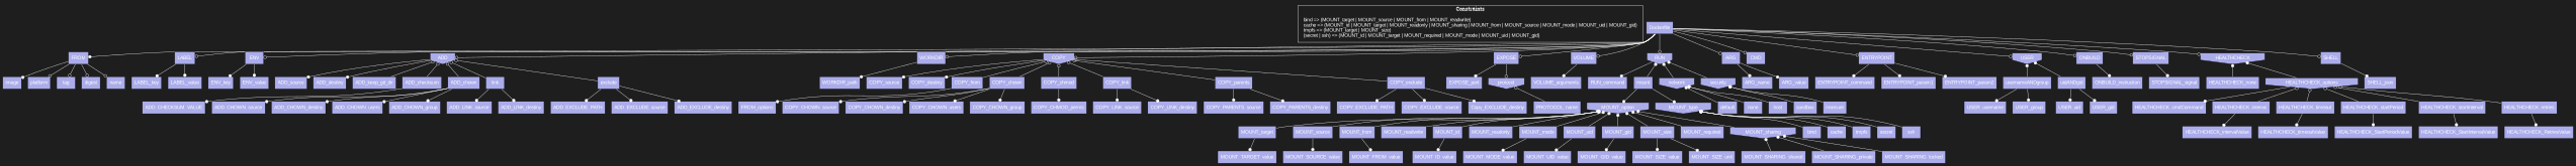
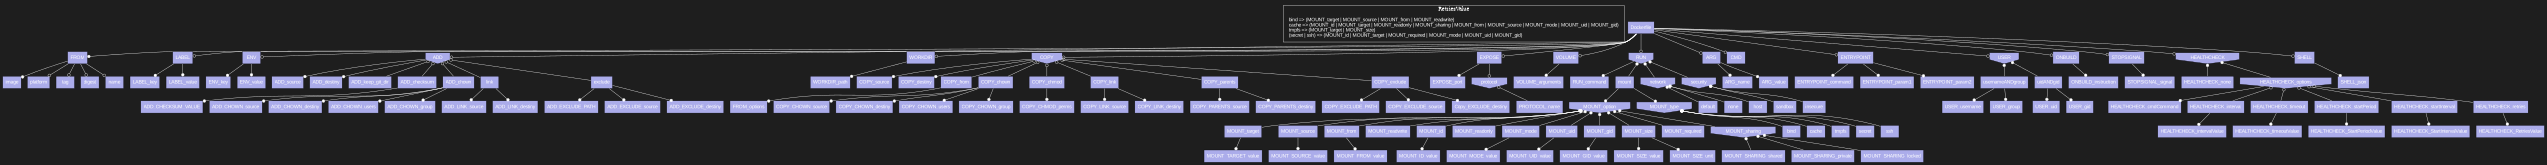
  digraph {
    bgcolor="#1e1e1e"
    newrank=true
    rankdir=TB
    node [fontcolor=white fontname="Arial Unicode MS, Arial" shape=box style=filled fillcolor="#ABACEA"]
    edge [arrowhead=dot arrowtail=none color=white dir=both]
    n1 [color="#1e1e1e" label=<<table border="0" cellpadding="0" cellspacing="0" cellborder="0">         <tr><td align="left">bind =&gt; (MOUNT_target | MOUNT_source | MOUNT_from | MOUNT_readwrite)</td></tr>     <tr><td align="left">cache =&gt; (MOUNT_id | MOUNT_target | MOUNT_readonly | MOUNT_sharing | MOUNT_from | MOUNT_source | MOUNT_mode | MOUNT_uid | MOUNT_gid)</td></tr>     <tr><td align="left">tmpfs =&gt; (MOUNT_target | MOUNT_size)</td></tr>     <tr><td align="left">(secret | ssh) =&gt; (MOUNT_id | MOUNT_target | MOUNT_required | MOUNT_mode | MOUNT_uid | MOUNT_gid)</td></tr> </table>> fillcolor=""]
    image
    FROM
    platform
    tag
    digest
    name
    Dockerfile
    LABEL
    ENV
    ADD [shape=invhouse]
    WORKDIR
    COPY [shape=invhouse]
    EXPOSE
    VOLUME
    RUN [shape=invhouse]
    ARG
    CMD
    ENTRYPOINT
    USER [shape=invhouse]
    ONBUILD
    STOPSIGNAL
    HEALTHCHECK [shape=invhouse]
    SHELL
    LABEL_key
    LABEL_value
    ENV_key
    ENV_value
    ADD_source
    ADD_destiny
    ADD_keep_git_dir
    ADD_checksum
    ADD_chown
    link
    exclude
    ADD_CHECKSUM_VALUE
    ADD_CHOWN_source
    ADD_CHOWN_destiny
    ADD_CHOWN_users
    ADD_CHOWN_group
    ADD_LINK_source
    ADD_LINK_destiny
    ADD_EXCLUDE_PATH
    ADD_EXCLUDE_source
    ADD_EXCLUDE_destiny
    WORKDIR_path
    COPY_source
    COPY_destiny
    COPY_from
    COPY_chown
    COPY_chmod
    COPY_link
    COPY_parents
    COPY_exclude
    FROM_options
    COPY_CHOWN_source
    COPY_CHOWN_destiny
    COPY_CHOWN_users
    COPY_CHOWN_group
    COPY_CHMOD_perms
    COPY_LINK_source
    COPY_LINK_destiny
    COPY_PARENTS_source
    COPY_PARENTS_destiny
    COPY_EXCLUDE_PATH
    COPY_EXCLUDE_source
    Copy_EXCLUDE_destiny
    EXPOSE_port
    protocol [shape=invhouse]
    PROTOCOL_name
    VOLUME_arguments
    RUN_command
    mount
    network [shape=invhouse]
    security [shape=invhouse]
    MOUNT_TARGET_value
    MOUNT_target
    MOUNT_option [shape=invhouse]
    MOUNT_source
    MOUNT_from
    MOUNT_readwrite
    MOUNT_id
    MOUNT_readonly
    MOUNT_mode
    MOUNT_uid
    MOUNT_gid
    MOUNT_size
    MOUNT_required
    MOUNT_sharing [shape=invhouse]
    MOUNT_SOURCE_value
    MOUNT_FROM_value
    MOUNT_ID_value
    MOUNT_MODE_value
    MOUNT_UID_value
    MOUNT_GID_value
    MOUNT_SIZE_value
    MOUNT_SIZE_unit
    MOUNT_SHARING_shared
    MOUNT_SHARING_private
    MOUNT_SHARING_locked
    MOUNT_type [shape=invhouse]
    bind
    cache
    tmpfs
    secret
    ssh
    default
    none
    host
    sandbox
    insecure
    ARG_name
    ARG_value
    ENTRYPOINT_command
    ENTRYPOINT_param1
    ENTRYPOINT_param2
    USER_username
    usernameANDgroup
    USER_group
    uidANDgid
    USER_uid
    USER_gid
    ONBUILD_instruction
    STOPSIGNAL_signal
    HEALTHCHECK_none
    HEALTHCHECK_options [shape=invhouse]
    HEALTHCHECK_cmdCommand
    HEALTHCHECK_interval
    HEALTHCHECK_timeout
    HEALTHCHECK_startPeriod
    HEALTHCHECK_startInterval
    HEALTHCHECK_retries
    HEALTHCHECK_intervalValue
    HEALTHCHECK_timeoutValue
    HEALTHCHECK_StartPeriodValue
    HEALTHCHECK_StartIntervalValue
    HEALTHCHECK_RetriesValue
    SHELL_json
    subgraph cluster_1 {
      color=white
      fontcolor=white
-     label=Constraints
+     label=RetriesValue
      n1
    }
    FROM -> image
    FROM -> platform [arrowhead=odot]
    FROM -> tag [arrowhead=odot]
    FROM -> digest [arrowhead=odot]
    FROM -> name [arrowhead=odot]
    Dockerfile -> FROM
    Dockerfile -> LABEL [arrowhead=odot]
    Dockerfile -> ENV [arrowhead=odot]
    Dockerfile -> ADD [arrowhead=odot]
    Dockerfile -> WORKDIR [arrowhead=odot]
    Dockerfile -> COPY [arrowhead=odot]
    Dockerfile -> EXPOSE [arrowhead=odot]
    Dockerfile -> VOLUME [arrowhead=odot]
    Dockerfile -> RUN [arrowhead=odot]
    Dockerfile -> ARG [arrowhead=odot]
    Dockerfile -> CMD [arrowhead=odot]
    Dockerfile -> ENTRYPOINT [arrowhead=odot]
    Dockerfile -> USER [arrowhead=odot]
    Dockerfile -> ONBUILD [arrowhead=odot]
    Dockerfile -> STOPSIGNAL [arrowhead=odot]
    Dockerfile -> HEALTHCHECK [arrowhead=odot]
    Dockerfile -> SHELL [arrowhead=odot]
    LABEL -> LABEL_key
    LABEL -> LABEL_value
    ENV -> ENV_key
    ENV -> ENV_value
    ADD -> ADD_source
    ADD -> ADD_destiny
    ADD -> ADD_keep_git_dir [arrowhead=none arrowtail=odot]
    ADD -> ADD_checksum [arrowhead=none arrowtail=odot]
    ADD -> ADD_chown [arrowhead=none arrowtail=odot]
    ADD -> link [arrowhead=none arrowtail=odot]
    ADD -> exclude [arrowhead=none arrowtail=odot]
    WORKDIR -> WORKDIR_path
    COPY -> COPY_source
    COPY -> COPY_destiny
    COPY -> COPY_from [arrowhead=none arrowtail=odot]
    COPY -> COPY_chown [arrowhead=none arrowtail=odot]
    COPY -> COPY_chmod [arrowhead=none arrowtail=odot]
    COPY -> COPY_link [arrowhead=none arrowtail=odot]
    COPY -> COPY_parents [arrowhead=none arrowtail=odot]
    COPY -> COPY_exclude [arrowhead=none arrowtail=odot]
    EXPOSE -> EXPOSE_port
    EXPOSE -> protocol [arrowhead=odot]
    VOLUME -> VOLUME_arguments
    RUN -> RUN_command
    RUN -> mount [arrowhead=none arrowtail=dot]
    RUN -> network [arrowhead=none arrowtail=dot]
    RUN -> security [arrowhead=none arrowtail=dot]
    ARG -> ARG_name
    ARG -> ARG_value
    ENTRYPOINT -> ENTRYPOINT_command
    ENTRYPOINT -> ENTRYPOINT_param1
    ENTRYPOINT -> ENTRYPOINT_param2
    USER -> usernameANDgroup [arrowhead=none arrowtail=dot]
    USER -> uidANDgid [arrowhead=none arrowtail=dot]
    ONBUILD -> ONBUILD_instruction
    STOPSIGNAL -> STOPSIGNAL_signal
    HEALTHCHECK -> HEALTHCHECK_none [arrowhead=none arrowtail=dot]
    HEALTHCHECK -> HEALTHCHECK_options [arrowhead=none arrowtail=dot]
    SHELL -> SHELL_json
    ADD_checksum -> ADD_CHECKSUM_VALUE
    ADD_chown -> ADD_CHOWN_source
    ADD_chown -> ADD_CHOWN_destiny
    ADD_chown -> ADD_CHOWN_users
    ADD_chown -> ADD_CHOWN_group
    link -> ADD_LINK_source
    link -> ADD_LINK_destiny
    exclude -> ADD_EXCLUDE_PATH
    exclude -> ADD_EXCLUDE_source
    exclude -> ADD_EXCLUDE_destiny
    COPY_from -> FROM_options
    COPY_chown -> COPY_CHOWN_source
    COPY_chown -> COPY_CHOWN_destiny
    COPY_chown -> COPY_CHOWN_users
    COPY_chown -> COPY_CHOWN_group
    COPY_chmod -> COPY_CHMOD_perms
    COPY_link -> COPY_LINK_source
    COPY_link -> COPY_LINK_destiny
    COPY_parents -> COPY_PARENTS_source
    COPY_parents -> COPY_PARENTS_destiny
    COPY_exclude -> COPY_EXCLUDE_PATH
    COPY_exclude -> COPY_EXCLUDE_source
    COPY_exclude -> Copy_EXCLUDE_destiny
    protocol -> PROTOCOL_name [arrowhead=none arrowtail=odot]
    mount -> MOUNT_option
    mount -> MOUNT_type
    network -> default [arrowhead=none arrowtail=dot]
    network -> none [arrowhead=none arrowtail=dot]
    network -> host [arrowhead=none arrowtail=dot]
    security -> sandbox [arrowhead=none arrowtail=dot]
    security -> insecure [arrowhead=none arrowtail=dot]
    MOUNT_target -> MOUNT_TARGET_value
    MOUNT_option -> MOUNT_target [arrowhead=none arrowtail=dot]
    MOUNT_option -> MOUNT_source [arrowhead=none arrowtail=dot]
    MOUNT_option -> MOUNT_from [arrowhead=none arrowtail=dot]
    MOUNT_option -> MOUNT_readwrite [arrowhead=none arrowtail=dot]
    MOUNT_option -> MOUNT_id [arrowhead=none arrowtail=dot]
    MOUNT_option -> MOUNT_readonly [arrowhead=none arrowtail=dot]
    MOUNT_option -> MOUNT_mode [arrowhead=none arrowtail=dot]
    MOUNT_option -> MOUNT_uid [arrowhead=none arrowtail=dot]
    MOUNT_option -> MOUNT_gid [arrowhead=none arrowtail=dot]
    MOUNT_option -> MOUNT_size [arrowhead=none arrowtail=dot]
    MOUNT_option -> MOUNT_required [arrowhead=none arrowtail=dot]
    MOUNT_option -> MOUNT_sharing [arrowhead=none arrowtail=dot]
    MOUNT_source -> MOUNT_SOURCE_value
    MOUNT_from -> MOUNT_FROM_value
    MOUNT_id -> MOUNT_ID_value
    MOUNT_mode -> MOUNT_MODE_value
    MOUNT_uid -> MOUNT_UID_value
    MOUNT_gid -> MOUNT_GID_value
    MOUNT_size -> MOUNT_SIZE_value
    MOUNT_size -> MOUNT_SIZE_unit
    MOUNT_sharing -> MOUNT_SHARING_shared [arrowhead=none arrowtail=dot]
    MOUNT_sharing -> MOUNT_SHARING_private [arrowhead=none arrowtail=dot]
    MOUNT_sharing -> MOUNT_SHARING_locked [arrowhead=none arrowtail=dot]
    MOUNT_type -> bind [arrowhead=none arrowtail=dot]
    MOUNT_type -> cache [arrowhead=none arrowtail=dot]
    MOUNT_type -> tmpfs [arrowhead=none arrowtail=dot]
    MOUNT_type -> secret [arrowhead=none arrowtail=dot]
    MOUNT_type -> ssh [arrowhead=none arrowtail=dot]
    usernameANDgroup -> USER_username
    usernameANDgroup -> USER_group
    uidANDgid -> USER_uid
    uidANDgid -> USER_gid
    HEALTHCHECK_options -> HEALTHCHECK_cmdCommand
    HEALTHCHECK_options -> HEALTHCHECK_interval [arrowhead=none arrowtail=odot]
    HEALTHCHECK_options -> HEALTHCHECK_timeout [arrowhead=none arrowtail=odot]
    HEALTHCHECK_options -> HEALTHCHECK_startPeriod [arrowhead=none arrowtail=odot]
    HEALTHCHECK_options -> HEALTHCHECK_startInterval [arrowhead=none arrowtail=odot]
    HEALTHCHECK_options -> HEALTHCHECK_retries [arrowhead=none arrowtail=odot]
    HEALTHCHECK_interval -> HEALTHCHECK_intervalValue
    HEALTHCHECK_timeout -> HEALTHCHECK_timeoutValue
    HEALTHCHECK_startPeriod -> HEALTHCHECK_StartPeriodValue
    HEALTHCHECK_startInterval -> HEALTHCHECK_StartIntervalValue
    HEALTHCHECK_retries -> HEALTHCHECK_RetriesValue
  }
